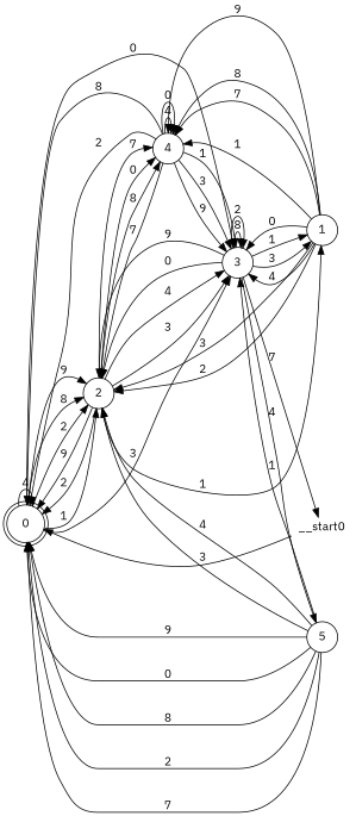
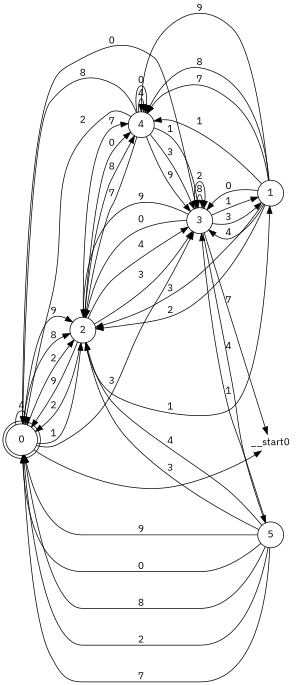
  digraph {
    fontname="IBM Plex Sans"
    rankdir=LR
    node [fontname="IBM Plex Sans" shape=circle]
    edge [fontname="IBM Plex Sans"]
    n1 [label=0 shape=doublecircle]
    n2 [label=2]
    n3 [label=3]
    n4 [label=1]
    n5 [label=4]
    n6 [label=5]
    __start0 [height=0 shape=none width=0]
    n1 -> n1 [label=4]
    n1 -> n2 [label=1]
    n1 -> n2 [label=9]
    n1 -> n2 [label=8]
    n1 -> n2 [label=2]
    n1 -> n3 [label=3]
    n1 -> n3 [label=0]
    n2 -> n1 [label=9]
    n2 -> n1 [label=2]
    n2 -> n3 [label=4]
    n2 -> n3 [label=3]
    n2 -> n4 [label=1]
    n2 -> n5 [label=7]
    n2 -> n5 [label=0]
    n2 -> n5 [label=8]
    n3 -> n2 [label=9]
    n3 -> n2 [label=0]
    n3 -> n3 [label=8]
    n3 -> n3 [label=2]
    n3 -> n4 [label=1]
    n3 -> n4 [label=3]
    n3 -> n6 [label=4]
    n3 -> __start0 [label=7]
    n4 -> n2 [label=3]
    n4 -> n2 [label=2]
    n4 -> n3 [label=4]
    n4 -> n3 [label=0]
    n4 -> n5 [label=7]
    n4 -> n5 [label=1]
    n4 -> n5 [label=9]
    n4 -> n5 [label=8]
    n5 -> n1 [label=8]
    n5 -> n1 [label=2]
    n5 -> n2 [label=7]
    n5 -> n3 [label=1]
    n5 -> n3 [label=3]
    n5 -> n3 [label=9]
    n5 -> n5 [label=4]
    n5 -> n5 [label=0]
    n6 -> n1 [label=7]
    n6 -> n1 [label=9]
    n6 -> n1 [label=0]
    n6 -> n1 [label=8]
    n6 -> n1 [label=2]
    n6 -> n2 [label=4]
    n6 -> n2 [label=3]
    n6 -> n3 [label=1]
-   __start0 -> n1
+   n1 -> __start0
  }
